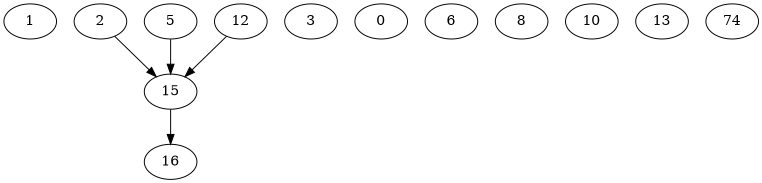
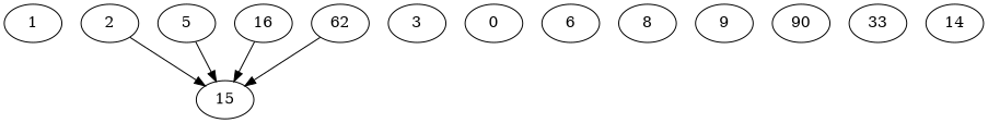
  digraph {
    node [alpha=0.00]
    1 [alpha=0.11 expect_size=48595968]
    2 [expect_size=45172736]
    15 [alpha=0.06 expect_size=48206848]
    3 [alpha=0.05 expect_size=21577728]
    n5 [expect_size=38917120 label=0]
    5 [alpha=0.17 expect_size=47105024]
    6 [alpha=0.10 expect_size=38437888]
    8 [alpha=0.13 expect_size=40349696]
-   10 [alpha=0.12 expect_size=43168768]
+   9 [alpha=0.15 expect_size=37533696]
+   10 [alpha=0.12 expect_size=43168768 label=90]
    n11 [alpha=0.10 expect_size=9007104 label=16]
-   12 [alpha=0.13 expect_size=35447808]
-   13 [alpha=0.14 expect_size=36029440]
-   14 [alpha=0.01 expect_size=47206400 label=74]
+   12 [alpha=0.13 expect_size=35447808 label=62]
+   13 [alpha=0.14 expect_size=36029440 label=33]
+   14 [alpha=0.01 expect_size=47206400]
    2 -> 15
    5 -> 15
-   15 -> n11
+   n11 -> 15
    12 -> 15
  }
